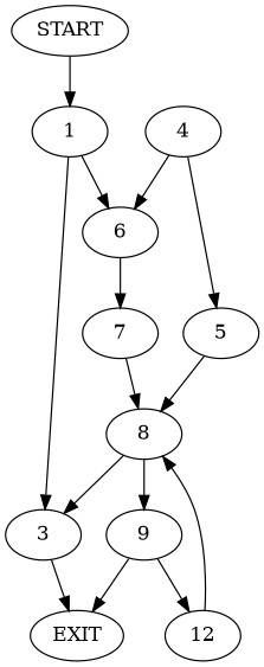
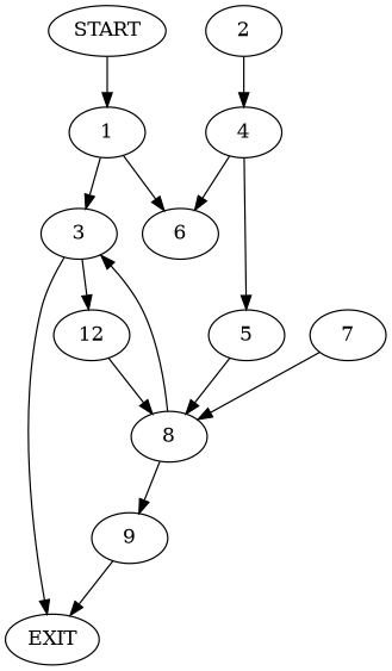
  digraph {
    n1 [label=START]
    1
    3
    6
    n5 [label=EXIT]
+   2
    4
    5
    8
    7
    9
    n12 [label=12]
    n1 -> 1
    1 -> 3
    1 -> 6
    3 -> n5
-   6 -> 7
+   2 -> 4
    4 -> 6
    4 -> 5
    5 -> 8
    8 -> 3
    8 -> 9
    7 -> 8
    9 -> n5
-   9 -> n12
+   3 -> n12
    n12 -> 8
  }
